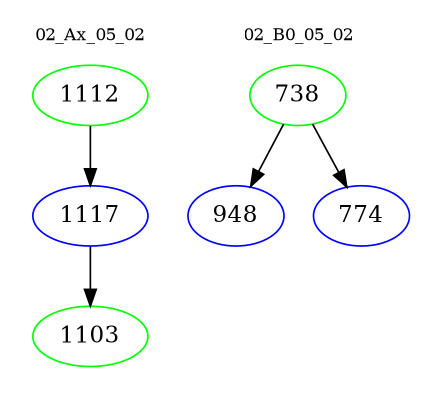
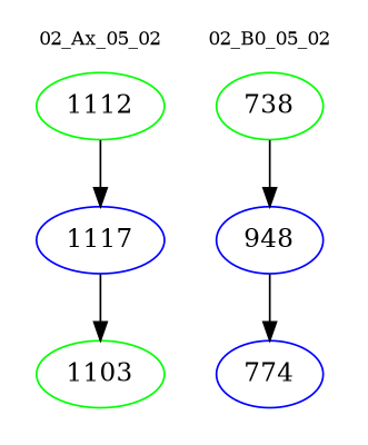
  digraph {
    node [color=green]
    edge [color=black]
    n1 [label=1112]
    n2 [color=blue label=1117]
    n3 [label=1103]
    n4 [label=738]
    n5 [color=blue label=948]
    n6 [color=blue label=774]
    subgraph cluster_1 {
      color=white
      fontsize=10
      label="02_Ax_05_02"
      n1
      n2
      n3
    }
    subgraph cluster_2 {
      color=white
      fontsize=10
      label="02_B0_05_02"
      n4
      n5
      n6
    }
    n1 -> n2
    n2 -> n3
    n4 -> n5
-   n4 -> n6
+   n5 -> n6
  }
